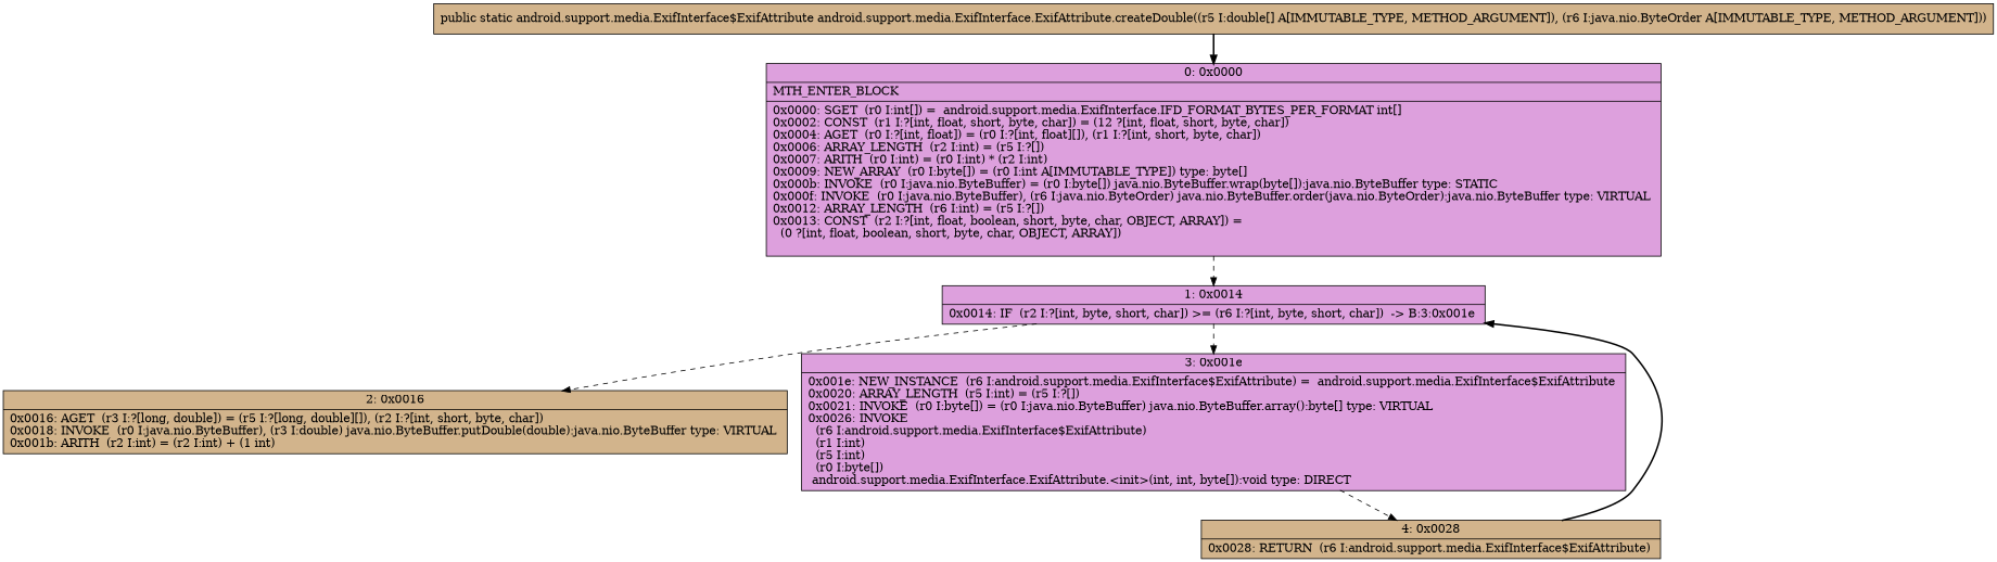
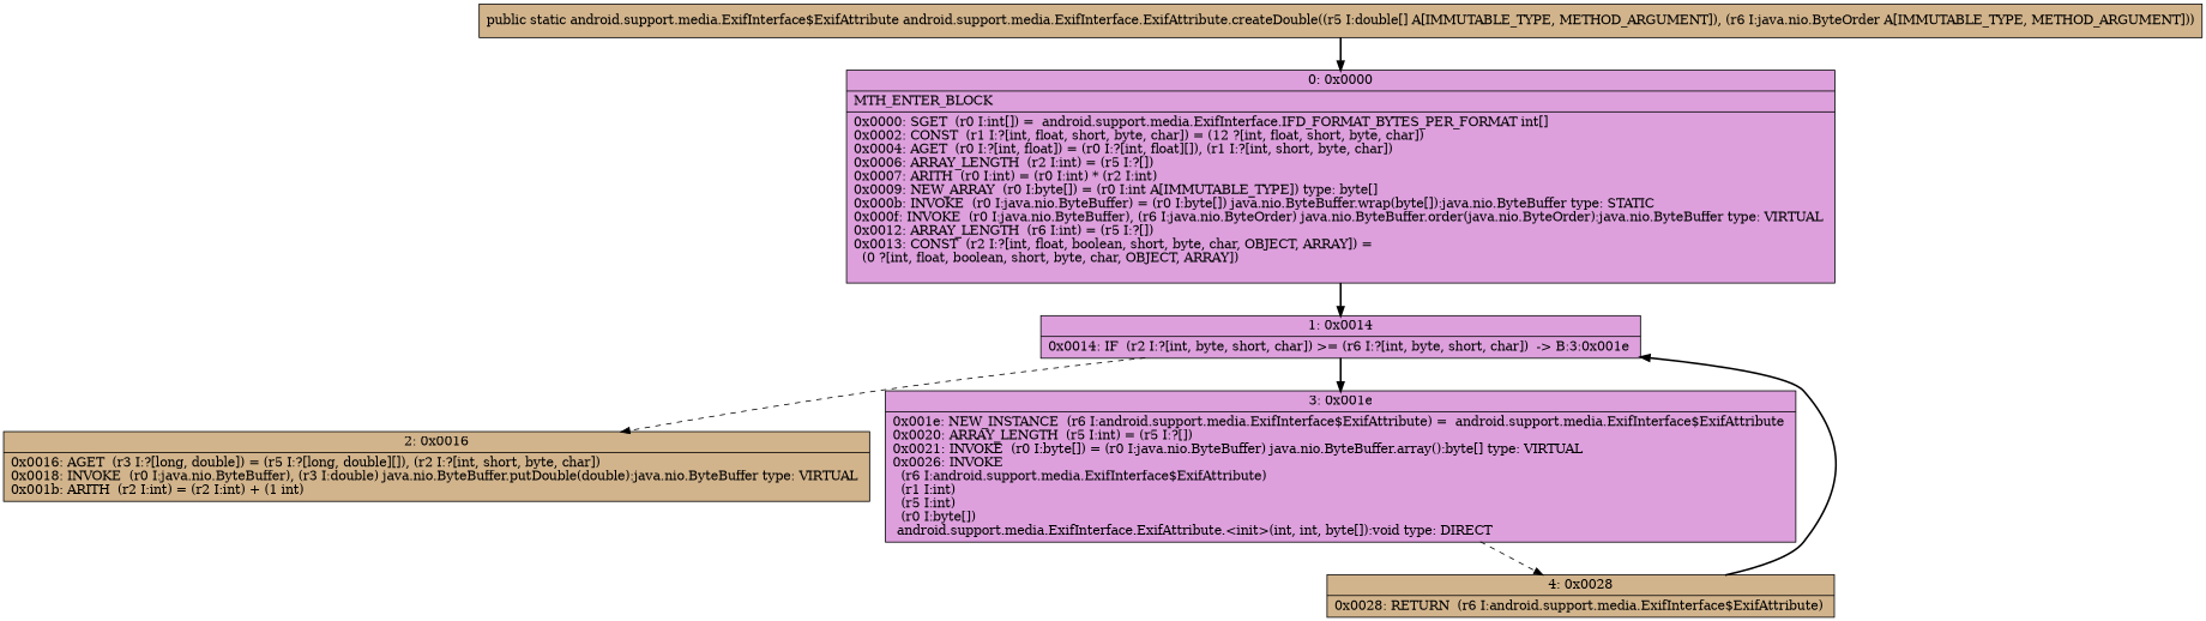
  digraph {
    node [fillcolor=plum shape=record style=filled]
    edge [style=dashed]
    n1 [label="{0\:\ 0x0000|MTH_ENTER_BLOCK\l|0x0000: SGET  (r0 I:int[]) =  android.support.media.ExifInterface.IFD_FORMAT_BYTES_PER_FORMAT int[] \l0x0002: CONST  (r1 I:?[int, float, short, byte, char]) = (12 ?[int, float, short, byte, char]) \l0x0004: AGET  (r0 I:?[int, float]) = (r0 I:?[int, float][]), (r1 I:?[int, short, byte, char]) \l0x0006: ARRAY_LENGTH  (r2 I:int) = (r5 I:?[]) \l0x0007: ARITH  (r0 I:int) = (r0 I:int) * (r2 I:int) \l0x0009: NEW_ARRAY  (r0 I:byte[]) = (r0 I:int A[IMMUTABLE_TYPE]) type: byte[] \l0x000b: INVOKE  (r0 I:java.nio.ByteBuffer) = (r0 I:byte[]) java.nio.ByteBuffer.wrap(byte[]):java.nio.ByteBuffer type: STATIC \l0x000f: INVOKE  (r0 I:java.nio.ByteBuffer), (r6 I:java.nio.ByteOrder) java.nio.ByteBuffer.order(java.nio.ByteOrder):java.nio.ByteBuffer type: VIRTUAL \l0x0012: ARRAY_LENGTH  (r6 I:int) = (r5 I:?[]) \l0x0013: CONST  (r2 I:?[int, float, boolean, short, byte, char, OBJECT, ARRAY]) = \l  (0 ?[int, float, boolean, short, byte, char, OBJECT, ARRAY])\l \l}"]
    n2 [label="{1\:\ 0x0014|0x0014: IF  (r2 I:?[int, byte, short, char]) \>= (r6 I:?[int, byte, short, char])  \-\> B:3:0x001e \l}"]
    n3 [fillcolor=tan label="{2\:\ 0x0016|0x0016: AGET  (r3 I:?[long, double]) = (r5 I:?[long, double][]), (r2 I:?[int, short, byte, char]) \l0x0018: INVOKE  (r0 I:java.nio.ByteBuffer), (r3 I:double) java.nio.ByteBuffer.putDouble(double):java.nio.ByteBuffer type: VIRTUAL \l0x001b: ARITH  (r2 I:int) = (r2 I:int) + (1 int) \l}"]
    n4 [label="{3\:\ 0x001e|0x001e: NEW_INSTANCE  (r6 I:android.support.media.ExifInterface$ExifAttribute) =  android.support.media.ExifInterface$ExifAttribute \l0x0020: ARRAY_LENGTH  (r5 I:int) = (r5 I:?[]) \l0x0021: INVOKE  (r0 I:byte[]) = (r0 I:java.nio.ByteBuffer) java.nio.ByteBuffer.array():byte[] type: VIRTUAL \l0x0026: INVOKE  \l  (r6 I:android.support.media.ExifInterface$ExifAttribute)\l  (r1 I:int)\l  (r5 I:int)\l  (r0 I:byte[])\l android.support.media.ExifInterface.ExifAttribute.\<init\>(int, int, byte[]):void type: DIRECT \l}"]
    n5 [fillcolor=tan label="{4\:\ 0x0028|0x0028: RETURN  (r6 I:android.support.media.ExifInterface$ExifAttribute) \l}"]
    n6 [fillcolor=tan label="{public static android.support.media.ExifInterface$ExifAttribute android.support.media.ExifInterface.ExifAttribute.createDouble((r5 I:double[] A[IMMUTABLE_TYPE, METHOD_ARGUMENT]), (r6 I:java.nio.ByteOrder A[IMMUTABLE_TYPE, METHOD_ARGUMENT])) }"]
-   n1 -> n2
+   n1 -> n2 [style=bold]
    n2 -> n3
-   n2 -> n4
+   n2 -> n4 [style=bold]
    n4 -> n5
    n5 -> n2 [style=bold]
    n6 -> n1 [style=bold]
  }
